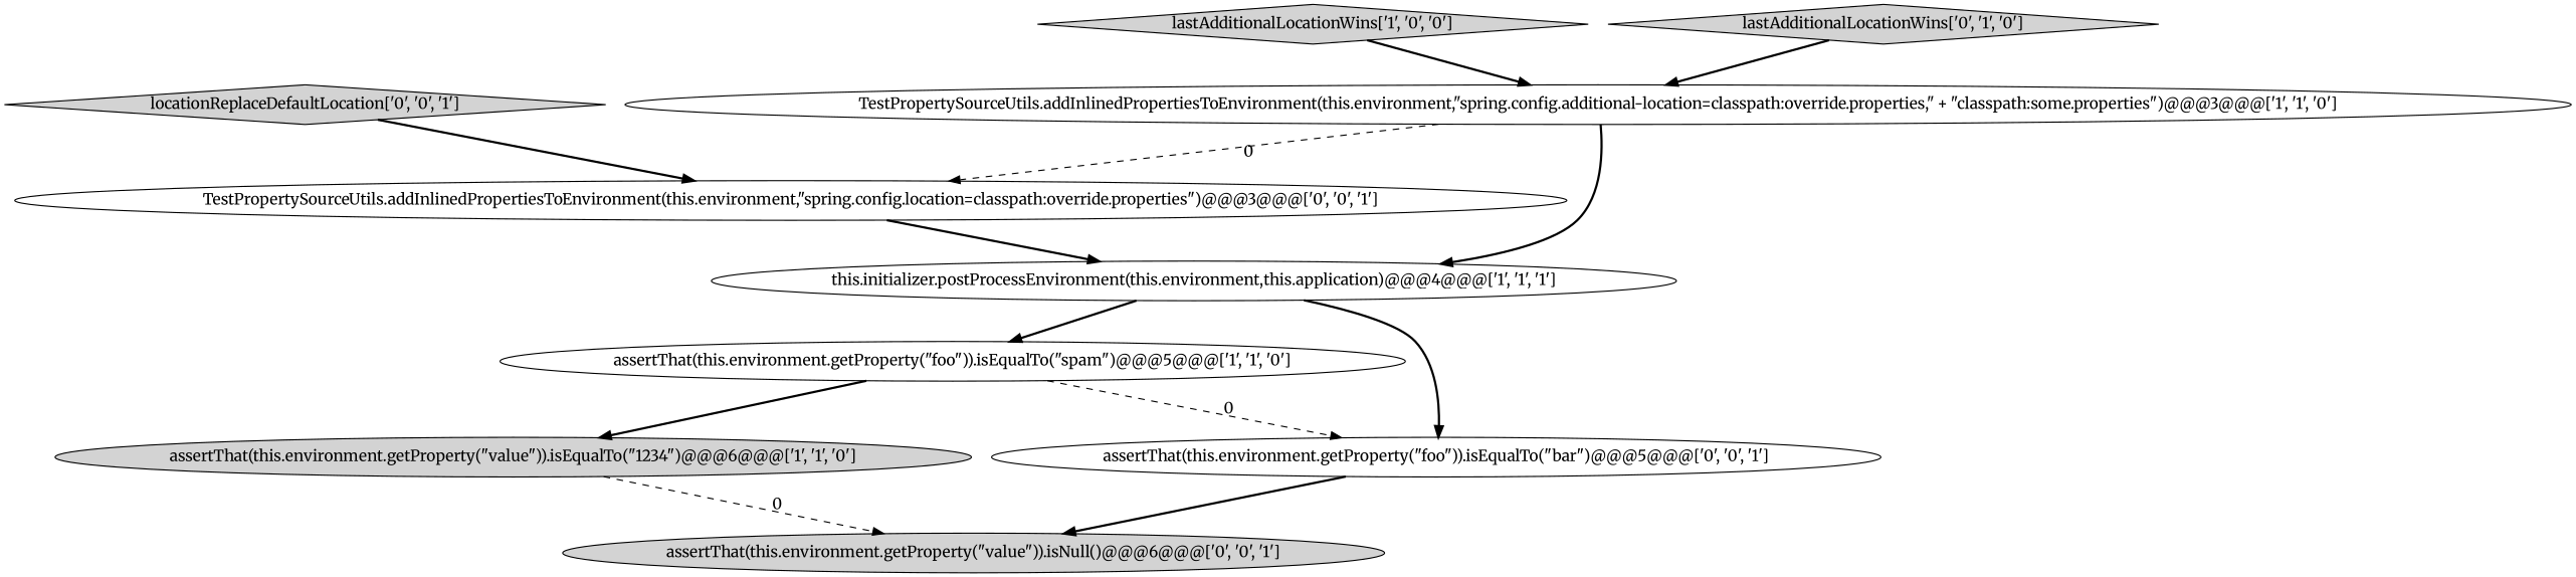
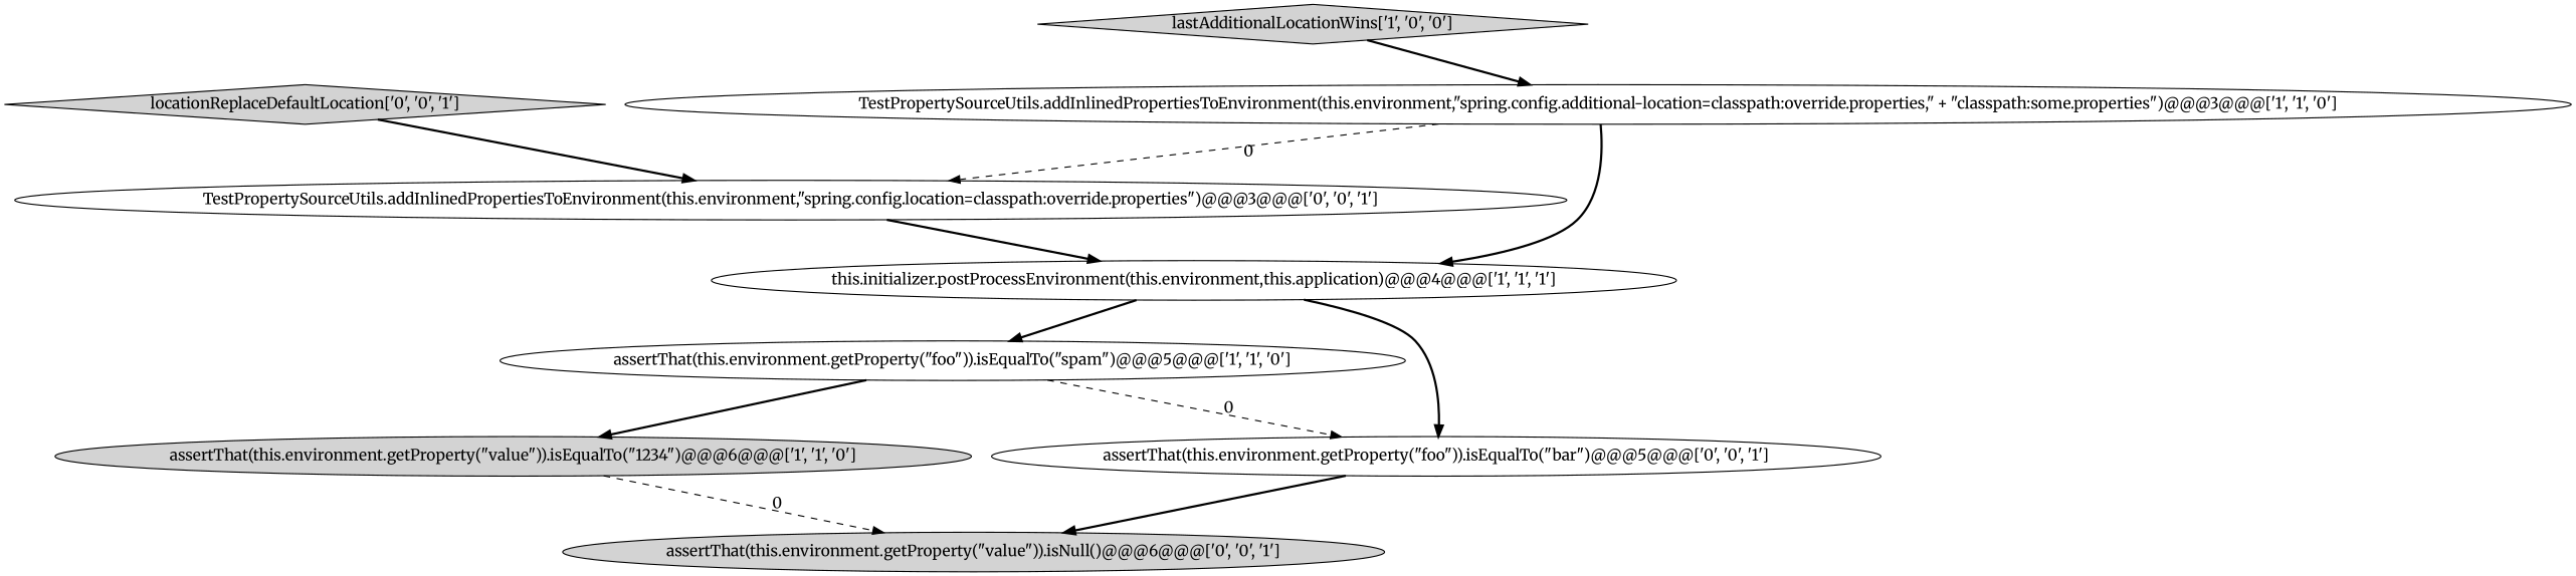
  digraph {
    fontname=Merriweather
    node [fillcolor=lightgray shape=ellipse style=filled fontname=Merriweather]
    edge [style=bold fontname=Merriweather]
    n1 [label="assertThat(this.environment.getProperty(\"value\")).isEqualTo(\"1234\")@@@6@@@['1', '1', '0']"]
    n2 [label="assertThat(this.environment.getProperty(\"value\")).isNull()@@@6@@@['0', '0', '1']"]
    n3 [fillcolor=white label="TestPropertySourceUtils.addInlinedPropertiesToEnvironment(this.environment,\"spring.config.additional-location=classpath:override.properties,\" + \"classpath:some.properties\")@@@3@@@['1', '1', '0']"]
    n4 [fillcolor=white label="this.initializer.postProcessEnvironment(this.environment,this.application)@@@4@@@['1', '1', '1']"]
    n5 [fillcolor=white label="TestPropertySourceUtils.addInlinedPropertiesToEnvironment(this.environment,\"spring.config.location=classpath:override.properties\")@@@3@@@['0', '0', '1']"]
    n6 [fillcolor=white label="assertThat(this.environment.getProperty(\"foo\")).isEqualTo(\"spam\")@@@5@@@['1', '1', '0']"]
    n7 [fillcolor=white label="assertThat(this.environment.getProperty(\"foo\")).isEqualTo(\"bar\")@@@5@@@['0', '0', '1']"]
    n8 [label="lastAdditionalLocationWins['1', '0', '0']" shape=diamond]
    n9 [label="locationReplaceDefaultLocation['0', '0', '1']" shape=diamond]
-   n10 [label="lastAdditionalLocationWins['0', '1', '0']" shape=diamond]
    n1 -> n2 [label=0 style=dashed]
    n3 -> n4
    n3 -> n5 [label=0 style=dashed]
    n4 -> n6
    n4 -> n7
    n5 -> n4
    n6 -> n1
    n6 -> n7 [label=0 style=dashed]
    n7 -> n2
    n8 -> n3
    n9 -> n5
-   n10 -> n3
  }
